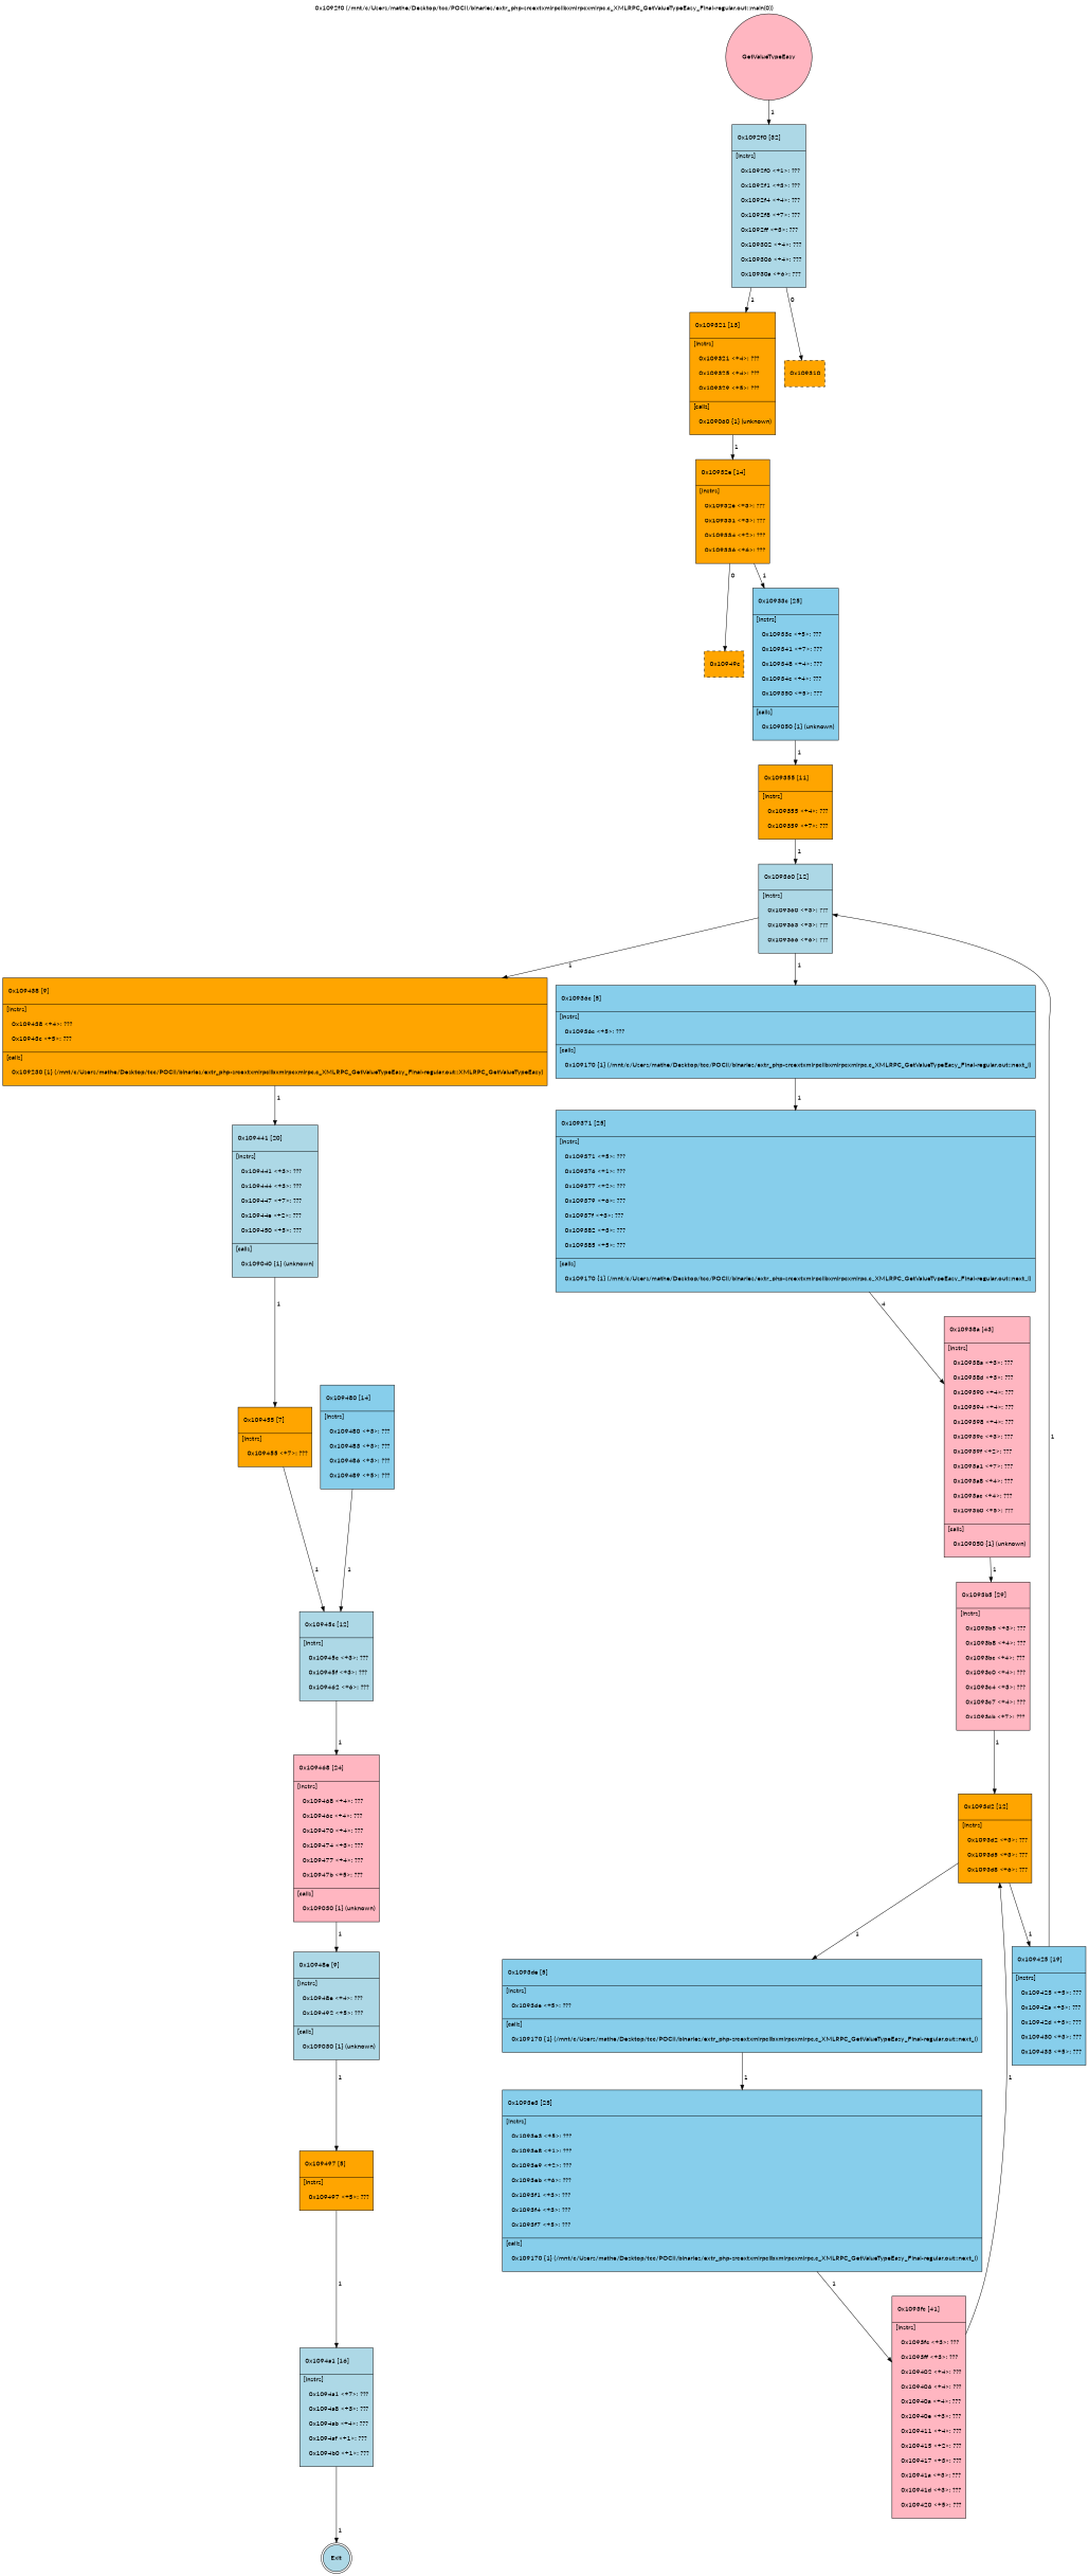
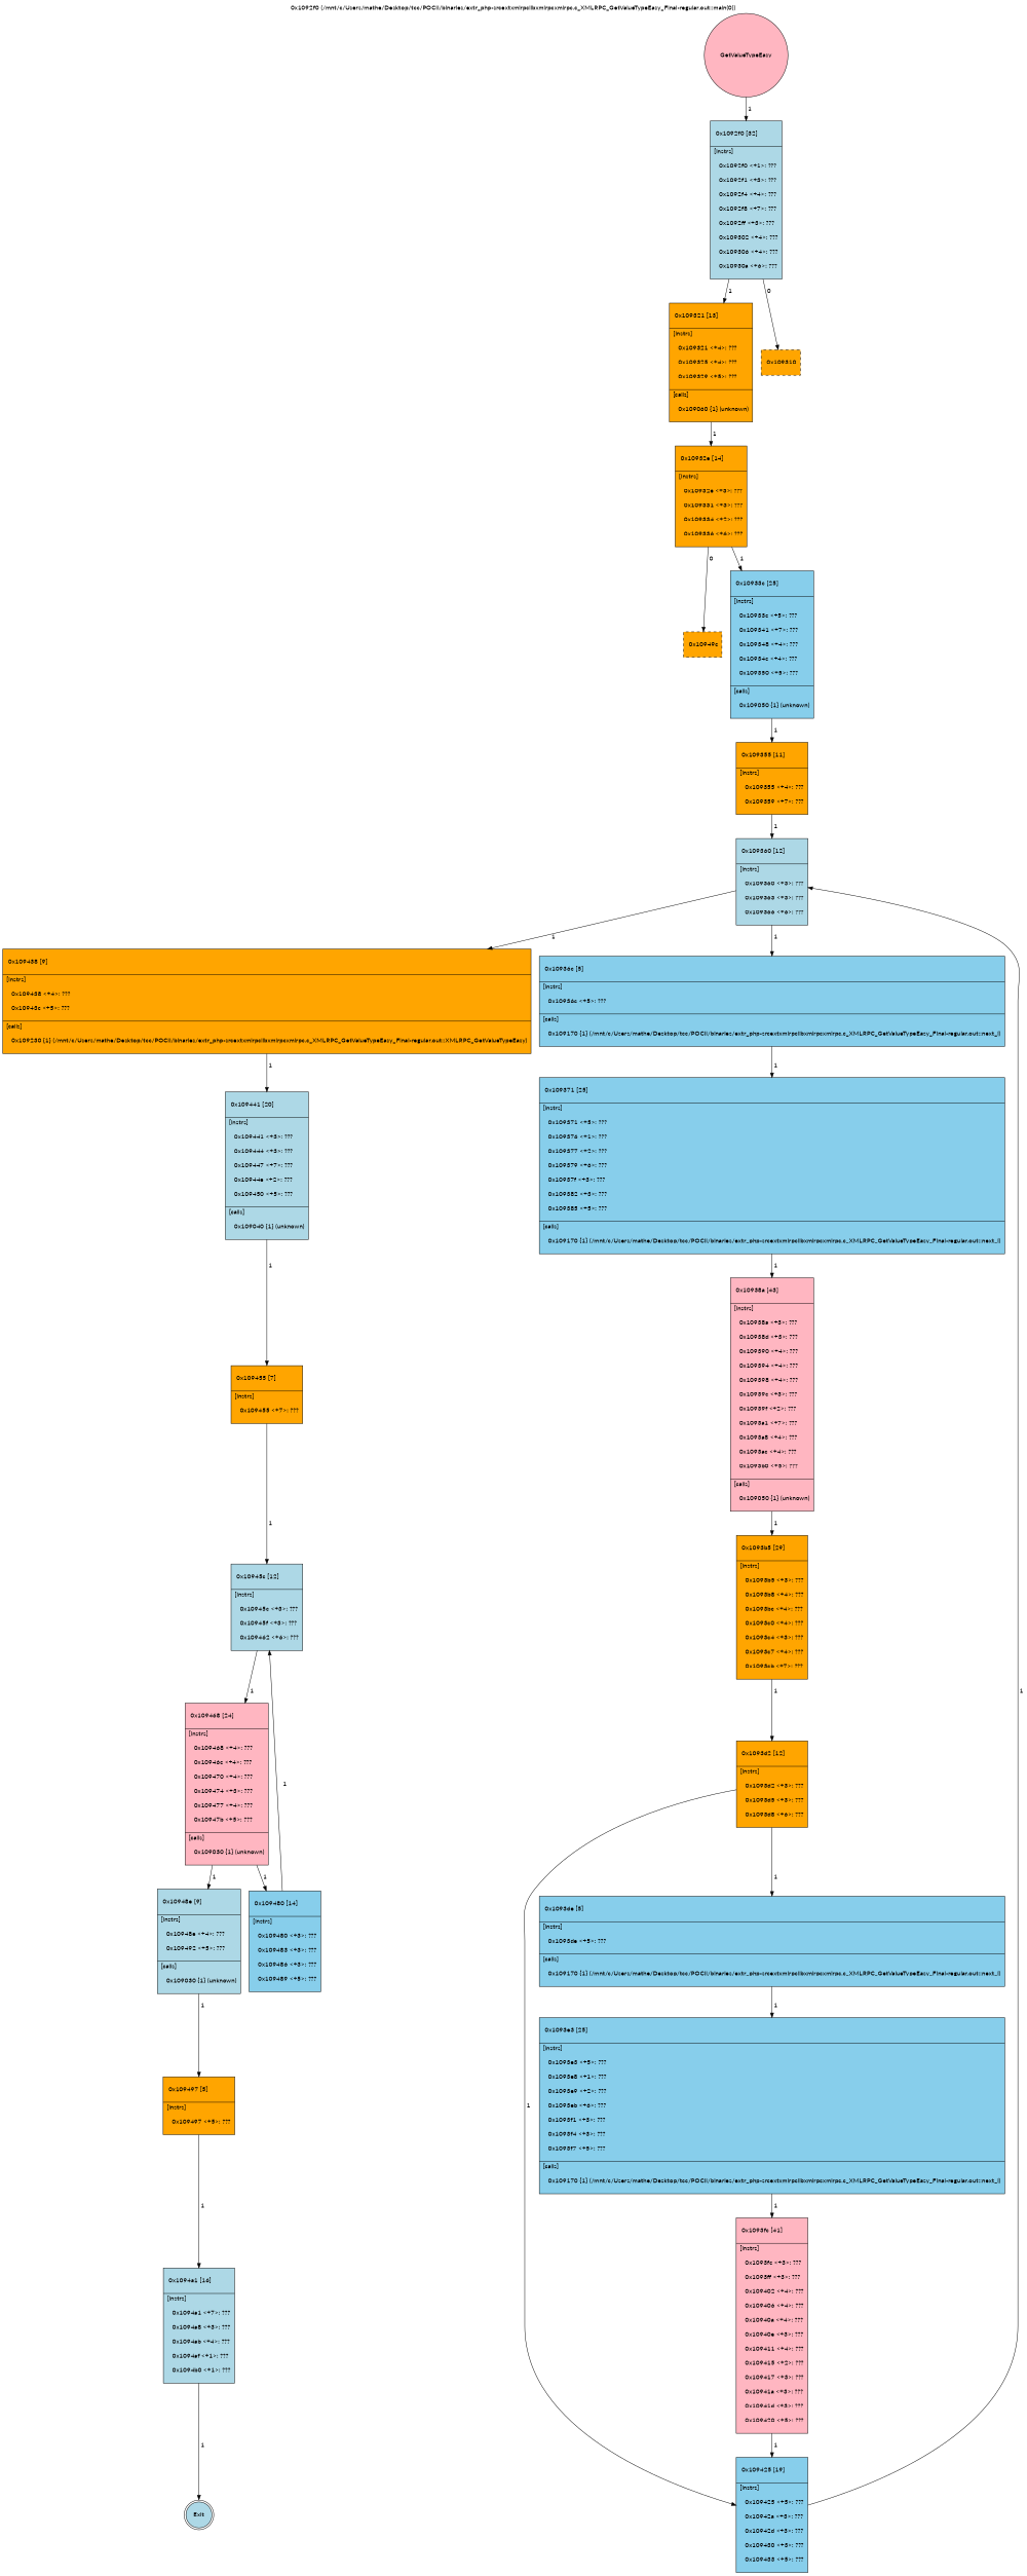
  digraph {
    fontname=Lato
    label="0x1092f0 (/mnt/c/Users/mathe/Desktop/tcc/POCII/binaries/extr_php-srcextxmlrpclibxmlrpcxmlrpc.c_XMLRPC_GetValueTypeEasy_Final-regular.out::main(0))"
    labelloc=t
    node [fillcolor=orange fontname=Lato shape=record style=filled]
    edge [fontname=Lato]
    n1 [fillcolor=lightpink height=0.3 label=GetValueTypeEasy shape=circle width=0.3]
    n2 [fillcolor=lightblue label="{\n     0x1092f0 [32]\l\n     | [instrs]\l\n     &nbsp;&nbsp;0x1092f0 \<+1\>: ???\l\n     &nbsp;&nbsp;0x1092f1 \<+3\>: ???\l\n     &nbsp;&nbsp;0x1092f4 \<+4\>: ???\l\n     &nbsp;&nbsp;0x1092f8 \<+7\>: ???\l\n     &nbsp;&nbsp;0x1092ff \<+3\>: ???\l\n     &nbsp;&nbsp;0x109302 \<+4\>: ???\l\n     &nbsp;&nbsp;0x109306 \<+4\>: ???\l\n     &nbsp;&nbsp;0x10930a \<+6\>: ???\l\n  }"]
    n3 [label="{\n     0x109321 [13]\l\n     | [instrs]\l\n     &nbsp;&nbsp;0x109321 \<+4\>: ???\l\n     &nbsp;&nbsp;0x109325 \<+4\>: ???\l\n     &nbsp;&nbsp;0x109329 \<+5\>: ???\l\n     | [calls]\l\n     &nbsp;&nbsp;0x109060 \{1\} (unknown)\l\n  }"]
    n4 [label="{\n     0x109310\l\n  }" style="dashed,filled"]
    n5 [label="{\n     0x10932e [14]\l\n     | [instrs]\l\n     &nbsp;&nbsp;0x10932e \<+3\>: ???\l\n     &nbsp;&nbsp;0x109331 \<+3\>: ???\l\n     &nbsp;&nbsp;0x109334 \<+2\>: ???\l\n     &nbsp;&nbsp;0x109336 \<+6\>: ???\l\n  }"]
    n6 [label="{\n     0x10949c\l\n  }" style="dashed,filled"]
    n7 [fillcolor=skyblue label="{\n     0x10933c [25]\l\n     | [instrs]\l\n     &nbsp;&nbsp;0x10933c \<+5\>: ???\l\n     &nbsp;&nbsp;0x109341 \<+7\>: ???\l\n     &nbsp;&nbsp;0x109348 \<+4\>: ???\l\n     &nbsp;&nbsp;0x10934c \<+4\>: ???\l\n     &nbsp;&nbsp;0x109350 \<+5\>: ???\l\n     | [calls]\l\n     &nbsp;&nbsp;0x109050 \{1\} (unknown)\l\n  }"]
    n8 [label="{\n     0x109355 [11]\l\n     | [instrs]\l\n     &nbsp;&nbsp;0x109355 \<+4\>: ???\l\n     &nbsp;&nbsp;0x109359 \<+7\>: ???\l\n  }"]
    n9 [fillcolor=lightblue label="{\n     0x109360 [12]\l\n     | [instrs]\l\n     &nbsp;&nbsp;0x109360 \<+3\>: ???\l\n     &nbsp;&nbsp;0x109363 \<+3\>: ???\l\n     &nbsp;&nbsp;0x109366 \<+6\>: ???\l\n  }"]
    Exit [fillcolor=lightblue height=0.3 peripheries=2 shape=circle width=0.3]
    n11 [label="{\n     0x109438 [9]\l\n     | [instrs]\l\n     &nbsp;&nbsp;0x109438 \<+4\>: ???\l\n     &nbsp;&nbsp;0x10943c \<+5\>: ???\l\n     | [calls]\l\n     &nbsp;&nbsp;0x109230 \{1\} (/mnt/c/Users/mathe/Desktop/tcc/POCII/binaries/extr_php-srcextxmlrpclibxmlrpcxmlrpc.c_XMLRPC_GetValueTypeEasy_Final-regular.out::XMLRPC_GetValueTypeEasy)\l\n  }"]
    n12 [fillcolor=skyblue label="{\n     0x10936c [5]\l\n     | [instrs]\l\n     &nbsp;&nbsp;0x10936c \<+5\>: ???\l\n     | [calls]\l\n     &nbsp;&nbsp;0x109170 \{1\} (/mnt/c/Users/mathe/Desktop/tcc/POCII/binaries/extr_php-srcextxmlrpclibxmlrpcxmlrpc.c_XMLRPC_GetValueTypeEasy_Final-regular.out::next_i)\l\n  }"]
    n13 [fillcolor=lightblue label="{\n     0x109441 [20]\l\n     | [instrs]\l\n     &nbsp;&nbsp;0x109441 \<+3\>: ???\l\n     &nbsp;&nbsp;0x109444 \<+3\>: ???\l\n     &nbsp;&nbsp;0x109447 \<+7\>: ???\l\n     &nbsp;&nbsp;0x10944e \<+2\>: ???\l\n     &nbsp;&nbsp;0x109450 \<+5\>: ???\l\n     | [calls]\l\n     &nbsp;&nbsp;0x109040 \{1\} (unknown)\l\n  }"]
    n14 [fillcolor=skyblue label="{\n     0x109371 [25]\l\n     | [instrs]\l\n     &nbsp;&nbsp;0x109371 \<+5\>: ???\l\n     &nbsp;&nbsp;0x109376 \<+1\>: ???\l\n     &nbsp;&nbsp;0x109377 \<+2\>: ???\l\n     &nbsp;&nbsp;0x109379 \<+6\>: ???\l\n     &nbsp;&nbsp;0x10937f \<+3\>: ???\l\n     &nbsp;&nbsp;0x109382 \<+3\>: ???\l\n     &nbsp;&nbsp;0x109385 \<+5\>: ???\l\n     | [calls]\l\n     &nbsp;&nbsp;0x109170 \{1\} (/mnt/c/Users/mathe/Desktop/tcc/POCII/binaries/extr_php-srcextxmlrpclibxmlrpcxmlrpc.c_XMLRPC_GetValueTypeEasy_Final-regular.out::next_i)\l\n  }"]
    n15 [label="{\n     0x109455 [7]\l\n     | [instrs]\l\n     &nbsp;&nbsp;0x109455 \<+7\>: ???\l\n  }"]
    n16 [fillcolor=lightpink label="{\n     0x10938a [43]\l\n     | [instrs]\l\n     &nbsp;&nbsp;0x10938a \<+3\>: ???\l\n     &nbsp;&nbsp;0x10938d \<+3\>: ???\l\n     &nbsp;&nbsp;0x109390 \<+4\>: ???\l\n     &nbsp;&nbsp;0x109394 \<+4\>: ???\l\n     &nbsp;&nbsp;0x109398 \<+4\>: ???\l\n     &nbsp;&nbsp;0x10939c \<+3\>: ???\l\n     &nbsp;&nbsp;0x10939f \<+2\>: ???\l\n     &nbsp;&nbsp;0x1093a1 \<+7\>: ???\l\n     &nbsp;&nbsp;0x1093a8 \<+4\>: ???\l\n     &nbsp;&nbsp;0x1093ac \<+4\>: ???\l\n     &nbsp;&nbsp;0x1093b0 \<+5\>: ???\l\n     | [calls]\l\n     &nbsp;&nbsp;0x109050 \{1\} (unknown)\l\n  }"]
-   n17 [fillcolor=lightpink label="{\n     0x1093b5 [29]\l\n     | [instrs]\l\n     &nbsp;&nbsp;0x1093b5 \<+3\>: ???\l\n     &nbsp;&nbsp;0x1093b8 \<+4\>: ???\l\n     &nbsp;&nbsp;0x1093bc \<+4\>: ???\l\n     &nbsp;&nbsp;0x1093c0 \<+4\>: ???\l\n     &nbsp;&nbsp;0x1093c4 \<+3\>: ???\l\n     &nbsp;&nbsp;0x1093c7 \<+4\>: ???\l\n     &nbsp;&nbsp;0x1093cb \<+7\>: ???\l\n  }"]
+   n17 [label="{\n     0x1093b5 [29]\l\n     | [instrs]\l\n     &nbsp;&nbsp;0x1093b5 \<+3\>: ???\l\n     &nbsp;&nbsp;0x1093b8 \<+4\>: ???\l\n     &nbsp;&nbsp;0x1093bc \<+4\>: ???\l\n     &nbsp;&nbsp;0x1093c0 \<+4\>: ???\l\n     &nbsp;&nbsp;0x1093c4 \<+3\>: ???\l\n     &nbsp;&nbsp;0x1093c7 \<+4\>: ???\l\n     &nbsp;&nbsp;0x1093cb \<+7\>: ???\l\n  }"]
    n18 [label="{\n     0x1093d2 [12]\l\n     | [instrs]\l\n     &nbsp;&nbsp;0x1093d2 \<+3\>: ???\l\n     &nbsp;&nbsp;0x1093d5 \<+3\>: ???\l\n     &nbsp;&nbsp;0x1093d8 \<+6\>: ???\l\n  }"]
    n19 [fillcolor=skyblue label="{\n     0x109425 [19]\l\n     | [instrs]\l\n     &nbsp;&nbsp;0x109425 \<+5\>: ???\l\n     &nbsp;&nbsp;0x10942a \<+3\>: ???\l\n     &nbsp;&nbsp;0x10942d \<+3\>: ???\l\n     &nbsp;&nbsp;0x109430 \<+3\>: ???\l\n     &nbsp;&nbsp;0x109433 \<+5\>: ???\l\n  }"]
    n20 [fillcolor=skyblue label="{\n     0x1093de [5]\l\n     | [instrs]\l\n     &nbsp;&nbsp;0x1093de \<+5\>: ???\l\n     | [calls]\l\n     &nbsp;&nbsp;0x109170 \{1\} (/mnt/c/Users/mathe/Desktop/tcc/POCII/binaries/extr_php-srcextxmlrpclibxmlrpcxmlrpc.c_XMLRPC_GetValueTypeEasy_Final-regular.out::next_i)\l\n  }"]
    n21 [fillcolor=skyblue label="{\n     0x1093e3 [25]\l\n     | [instrs]\l\n     &nbsp;&nbsp;0x1093e3 \<+5\>: ???\l\n     &nbsp;&nbsp;0x1093e8 \<+1\>: ???\l\n     &nbsp;&nbsp;0x1093e9 \<+2\>: ???\l\n     &nbsp;&nbsp;0x1093eb \<+6\>: ???\l\n     &nbsp;&nbsp;0x1093f1 \<+3\>: ???\l\n     &nbsp;&nbsp;0x1093f4 \<+3\>: ???\l\n     &nbsp;&nbsp;0x1093f7 \<+5\>: ???\l\n     | [calls]\l\n     &nbsp;&nbsp;0x109170 \{1\} (/mnt/c/Users/mathe/Desktop/tcc/POCII/binaries/extr_php-srcextxmlrpclibxmlrpcxmlrpc.c_XMLRPC_GetValueTypeEasy_Final-regular.out::next_i)\l\n  }"]
    n22 [fillcolor=lightpink label="{\n     0x1093fc [41]\l\n     | [instrs]\l\n     &nbsp;&nbsp;0x1093fc \<+3\>: ???\l\n     &nbsp;&nbsp;0x1093ff \<+3\>: ???\l\n     &nbsp;&nbsp;0x109402 \<+4\>: ???\l\n     &nbsp;&nbsp;0x109406 \<+4\>: ???\l\n     &nbsp;&nbsp;0x10940a \<+4\>: ???\l\n     &nbsp;&nbsp;0x10940e \<+3\>: ???\l\n     &nbsp;&nbsp;0x109411 \<+4\>: ???\l\n     &nbsp;&nbsp;0x109415 \<+2\>: ???\l\n     &nbsp;&nbsp;0x109417 \<+3\>: ???\l\n     &nbsp;&nbsp;0x10941a \<+3\>: ???\l\n     &nbsp;&nbsp;0x10941d \<+3\>: ???\l\n     &nbsp;&nbsp;0x109420 \<+5\>: ???\l\n  }"]
    n23 [fillcolor=lightblue label="{\n     0x1094a1 [16]\l\n     | [instrs]\l\n     &nbsp;&nbsp;0x1094a1 \<+7\>: ???\l\n     &nbsp;&nbsp;0x1094a8 \<+3\>: ???\l\n     &nbsp;&nbsp;0x1094ab \<+4\>: ???\l\n     &nbsp;&nbsp;0x1094af \<+1\>: ???\l\n     &nbsp;&nbsp;0x1094b0 \<+1\>: ???\l\n  }"]
    n24 [fillcolor=lightblue label="{\n     0x10945c [12]\l\n     | [instrs]\l\n     &nbsp;&nbsp;0x10945c \<+3\>: ???\l\n     &nbsp;&nbsp;0x10945f \<+3\>: ???\l\n     &nbsp;&nbsp;0x109462 \<+6\>: ???\l\n  }"]
    n25 [fillcolor=lightpink label="{\n     0x109468 [24]\l\n     | [instrs]\l\n     &nbsp;&nbsp;0x109468 \<+4\>: ???\l\n     &nbsp;&nbsp;0x10946c \<+4\>: ???\l\n     &nbsp;&nbsp;0x109470 \<+4\>: ???\l\n     &nbsp;&nbsp;0x109474 \<+3\>: ???\l\n     &nbsp;&nbsp;0x109477 \<+4\>: ???\l\n     &nbsp;&nbsp;0x10947b \<+5\>: ???\l\n     | [calls]\l\n     &nbsp;&nbsp;0x109030 \{1\} (unknown)\l\n  }"]
    n26 [fillcolor=lightblue label="{\n     0x10948e [9]\l\n     | [instrs]\l\n     &nbsp;&nbsp;0x10948e \<+4\>: ???\l\n     &nbsp;&nbsp;0x109492 \<+5\>: ???\l\n     | [calls]\l\n     &nbsp;&nbsp;0x109030 \{1\} (unknown)\l\n  }"]
    n27 [label="{\n     0x109497 [5]\l\n     | [instrs]\l\n     &nbsp;&nbsp;0x109497 \<+5\>: ???\l\n  }"]
    n28 [fillcolor=skyblue label="{\n     0x109480 [14]\l\n     | [instrs]\l\n     &nbsp;&nbsp;0x109480 \<+3\>: ???\l\n     &nbsp;&nbsp;0x109483 \<+3\>: ???\l\n     &nbsp;&nbsp;0x109486 \<+3\>: ???\l\n     &nbsp;&nbsp;0x109489 \<+5\>: ???\l\n  }"]
    n1 -> n2 [label=" 1"]
    n2 -> n3 [label=" 1"]
    n2 -> n4 [label=" 0"]
    n3 -> n5 [label=" 1"]
    n5 -> n6 [label=" 0"]
    n5 -> n7 [label=" 1"]
    n7 -> n8 [label=" 1"]
    n8 -> n9 [label=" 1"]
    n9 -> n11 [label=" 1"]
    n9 -> n12 [label=" 1"]
    n11 -> n13 [label=" 1"]
    n12 -> n14 [label=" 1"]
    n13 -> n15 [label=" 1"]
-   n14 -> n16 [label=" 4"]
+   n14 -> n16 [label=" 1"]
    n15 -> n24 [label=" 1"]
    n16 -> n17 [label=" 1"]
    n17 -> n18 [label=" 1"]
    n18 -> n19 [label=" 1"]
    n18 -> n20 [label=" 1"]
    n19 -> n9 [label=" 1"]
    n20 -> n21 [label=" 1"]
    n21 -> n22 [label=" 1"]
-   n22 -> n18 [label=" 1"]
+   n22 -> n19 [label=" 1"]
    n23 -> Exit [label=" 1"]
    n24 -> n25 [label=" 1"]
    n25 -> n26 [label=" 1"]
+   n25 -> n28 [label=" 1"]
    n26 -> n27 [label=" 1"]
    n27 -> n23 [label=" 1"]
    n28 -> n24 [label=" 1"]
  }
